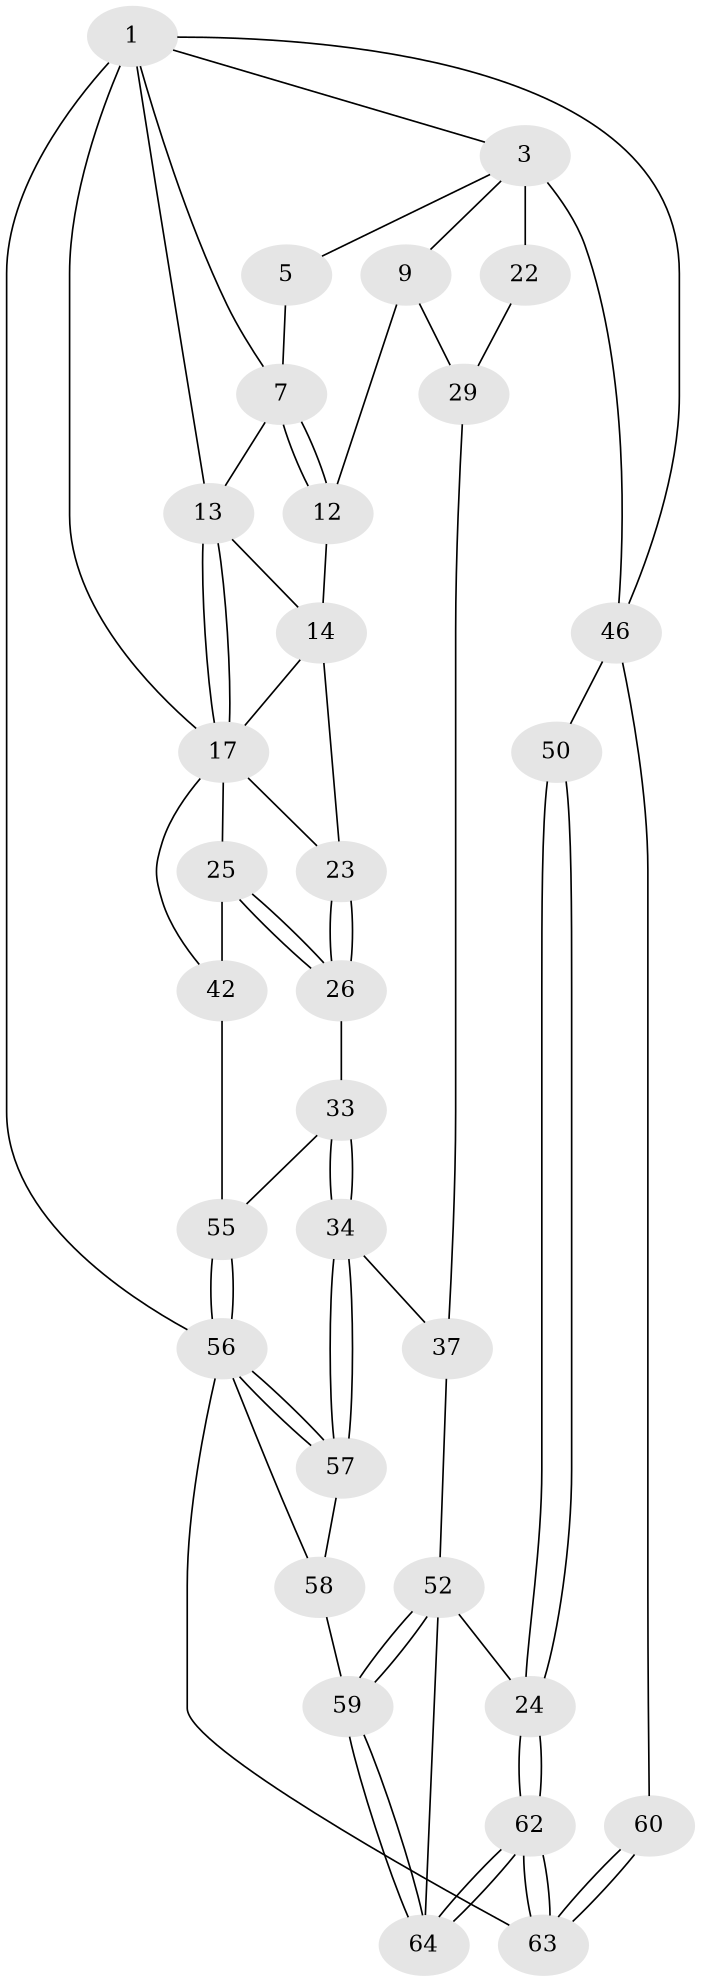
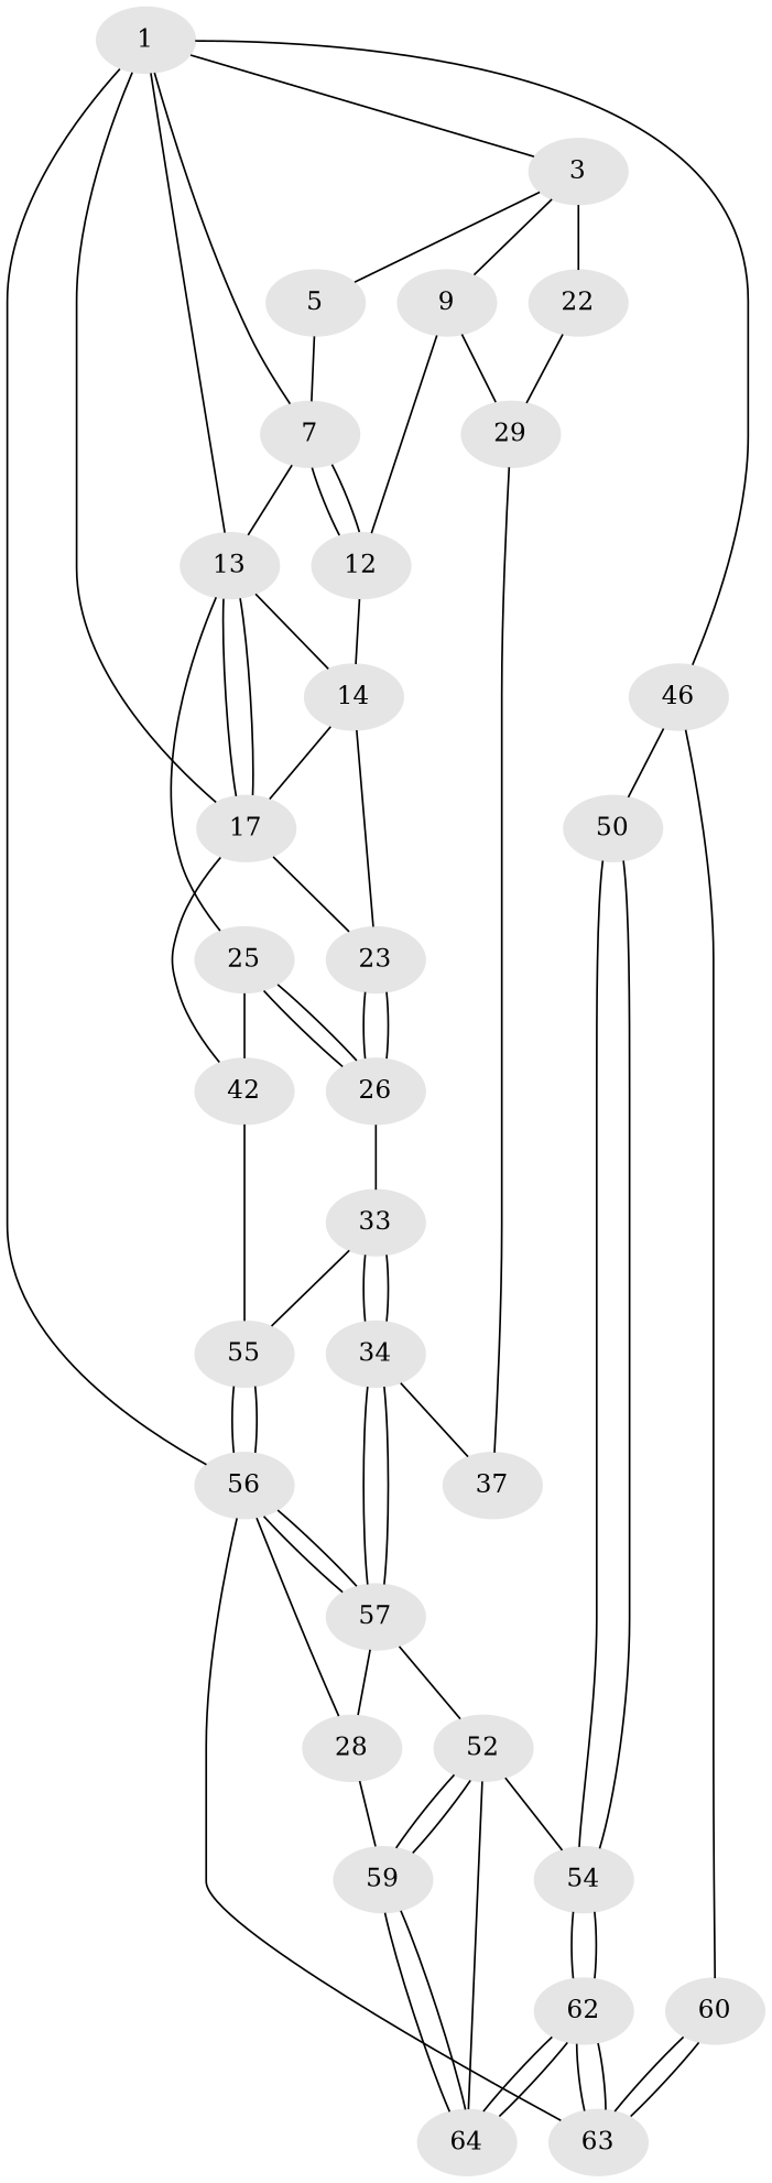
  graph {
    node [color=gray90 style=filled]
    1 [super="+2+6"]
    3 [super="+4+21"]
    7 [super="+8"]
    13
    17 [super="+18"]
    46 [super="+49+47"]
    56 [super="+65"]
    5
    9 [super="+10"]
    22
    12
    14 [super="+15"]
    23 [super="+24"]
    25
    42 [super="+43"]
    50 [super="+51"]
    60
    57
-   58
+   58 [label=28]
    63
    29 [super="+30"]
    37 [super="+38"]
    26 [super="+32"]
    55
    33 [super="+45"]
    34 [super="+35"]
    52 [super="+53"]
-   54 [label=24]
+   54
    59
    64
    62
    1 -- 3
    1 -- 7
    1 -- 13
    1 -- 17 [weight=2]
    1 -- 46
    1 -- 56
-   3 -- 46 [weight=2]
    3 -- 5
    3 -- 9
    3 -- 22 [weight=2]
    7 -- 13
    7 -- 12
    7 -- 12
    13 -- 17
    13 -- 17
    13 -- 14
    17 -- 23
-   17 -- 25
+   13 -- 25
    17 -- 42
    46 -- 50 [weight=2]
    46 -- 60
    56 -- 57
    56 -- 57
    56 -- 58
    56 -- 63
    5 -- 7
    9 -- 12
    9 -- 29
    22 -- 29
    12 -- 14
    14 -- 17
    14 -- 23
    23 -- 26 [weight=2]
    23 -- 26
    25 -- 42
    25 -- 26
    25 -- 26
    42 -- 55
    50 -- 54
    50 -- 54
    60 -- 63
    60 -- 63
    57 -- 58
    58 -- 59
    29 -- 37
-   37 -- 52
+   57 -- 52
    26 -- 33
    55 -- 56
    55 -- 56
    33 -- 55
    33 -- 34
    33 -- 34
    34 -- 57
    34 -- 57
    34 -- 37
    52 -- 54
    52 -- 59
    52 -- 59
    52 -- 64
    54 -- 62
    54 -- 62
    59 -- 64
    59 -- 64
    62 -- 63
    62 -- 63
    62 -- 64
    62 -- 64
  }
